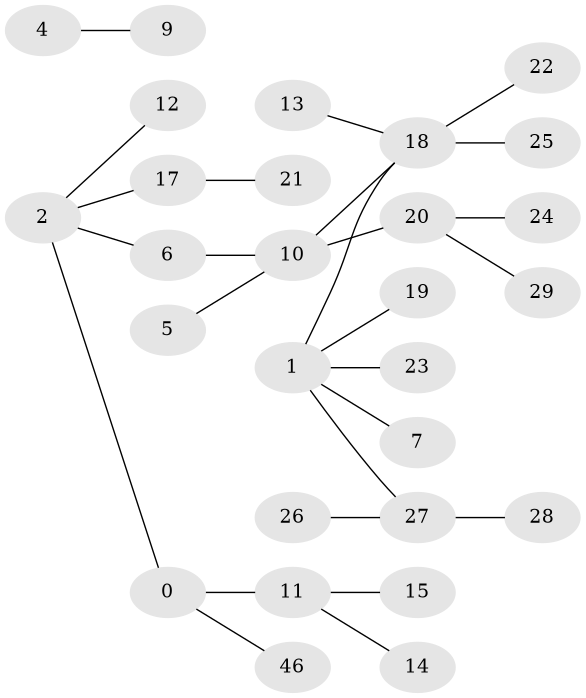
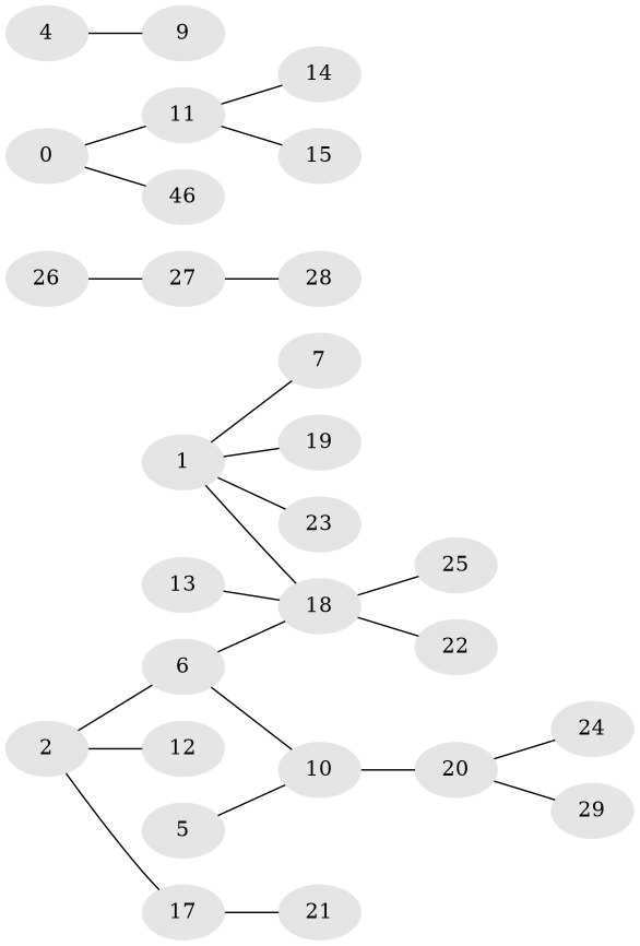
  graph {
    rankdir=LR
    node [color=gray90 style=filled]
    edge [weight=1.0]
    1
    7
    18
    19
    23
    27
    22
    25
    28
    n10 [label=0]
    2
    6
    12
    17
    11
    n16 [label=46]
    10
    20
    21
    14
    15
    4
    9
    5
    24
    29
    13
    26
    1 -- 7
    1 -- 18
    1 -- 19
    1 -- 23
-   1 -- 27
    18 -- 22
    18 -- 25
    27 -- 28
    n10 -- 11
    n10 -- n16
-   2 -- n10
    2 -- 6
    2 -- 12
    2 -- 17
    6 -- 10
    17 -- 21
    11 -- 14
    11 -- 15
-   10 -- 18
+   6 -- 18
    10 -- 20
    20 -- 24
    20 -- 29
    4 -- 9
    5 -- 10
    13 -- 18
    26 -- 27
  }
